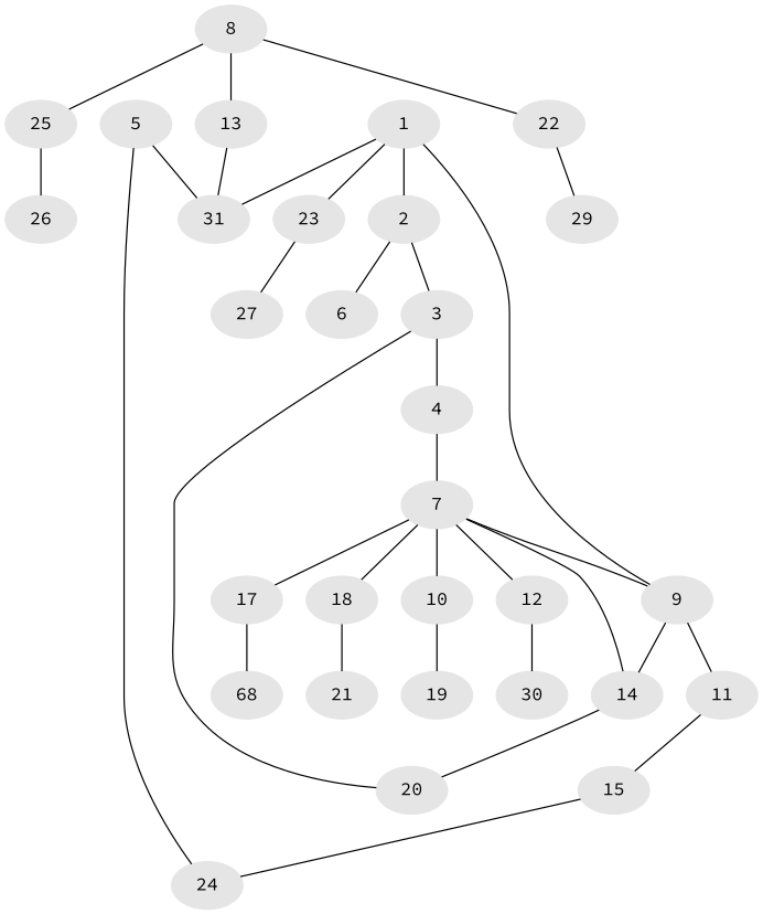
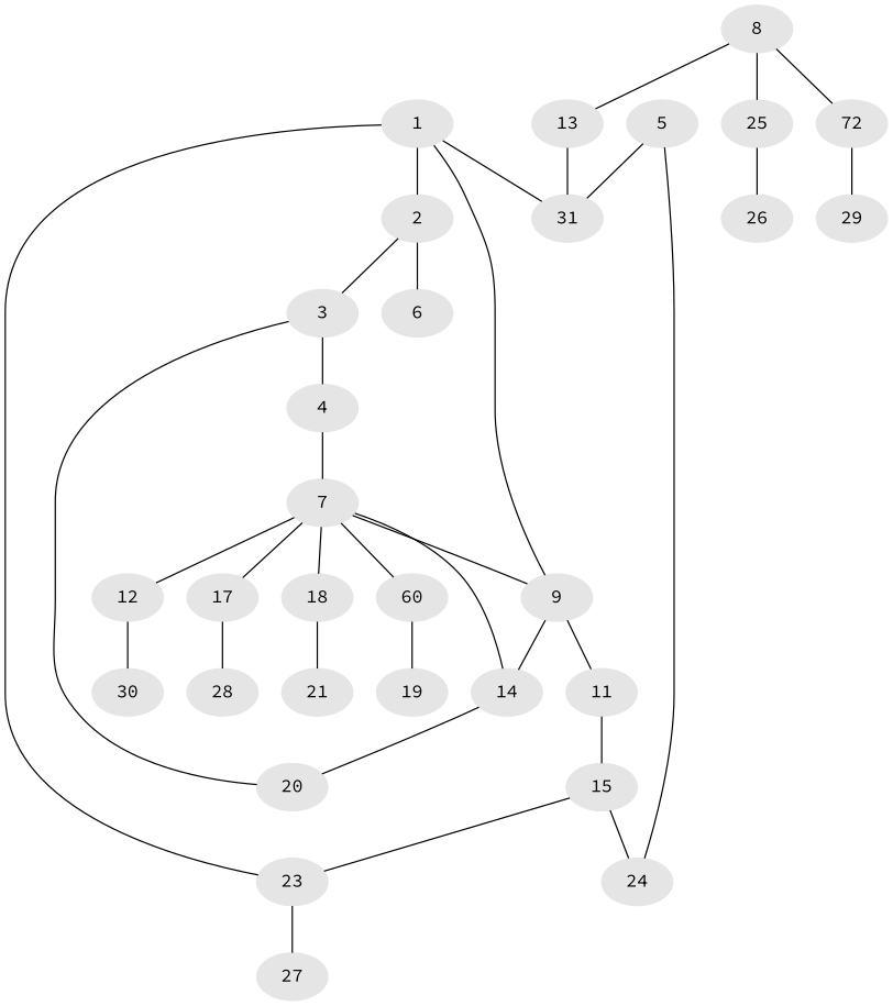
  graph {
    fontname="Source Code Pro"
    node [color=gray90 fontname="Source Code Pro" style=filled]
    edge [fontname="Source Code Pro" weight=1.0]
    1
    2
    9
    23
    31
    3
    6
    5
    24
    14
    11
    27
    4
    20
    7
-   10
+   10 [label=60]
    12
    17
    18
    8
    13
-   22
+   22 [label=72]
    25
    19
    30
-   28 [label=68]
+   28
    21
    29
    26
    15
    1 -- 2 [weight=2.0]
    1 -- 9
    1 -- 23
    1 -- 31
    2 -- 3
    2 -- 6
    9 -- 14
    9 -- 11
    23 -- 27
    3 -- 4
    3 -- 20
    5 -- 31
    5 -- 24
    14 -- 20
    11 -- 15
    4 -- 7
    7 -- 9
    7 -- 14
    7 -- 10
    7 -- 12
    7 -- 17
    7 -- 18
    10 -- 19
    12 -- 30
    17 -- 28
    18 -- 21
    8 -- 13
    8 -- 22
    8 -- 25
    13 -- 31
    22 -- 29
    25 -- 26
+   15 -- 23
    15 -- 24
  }
